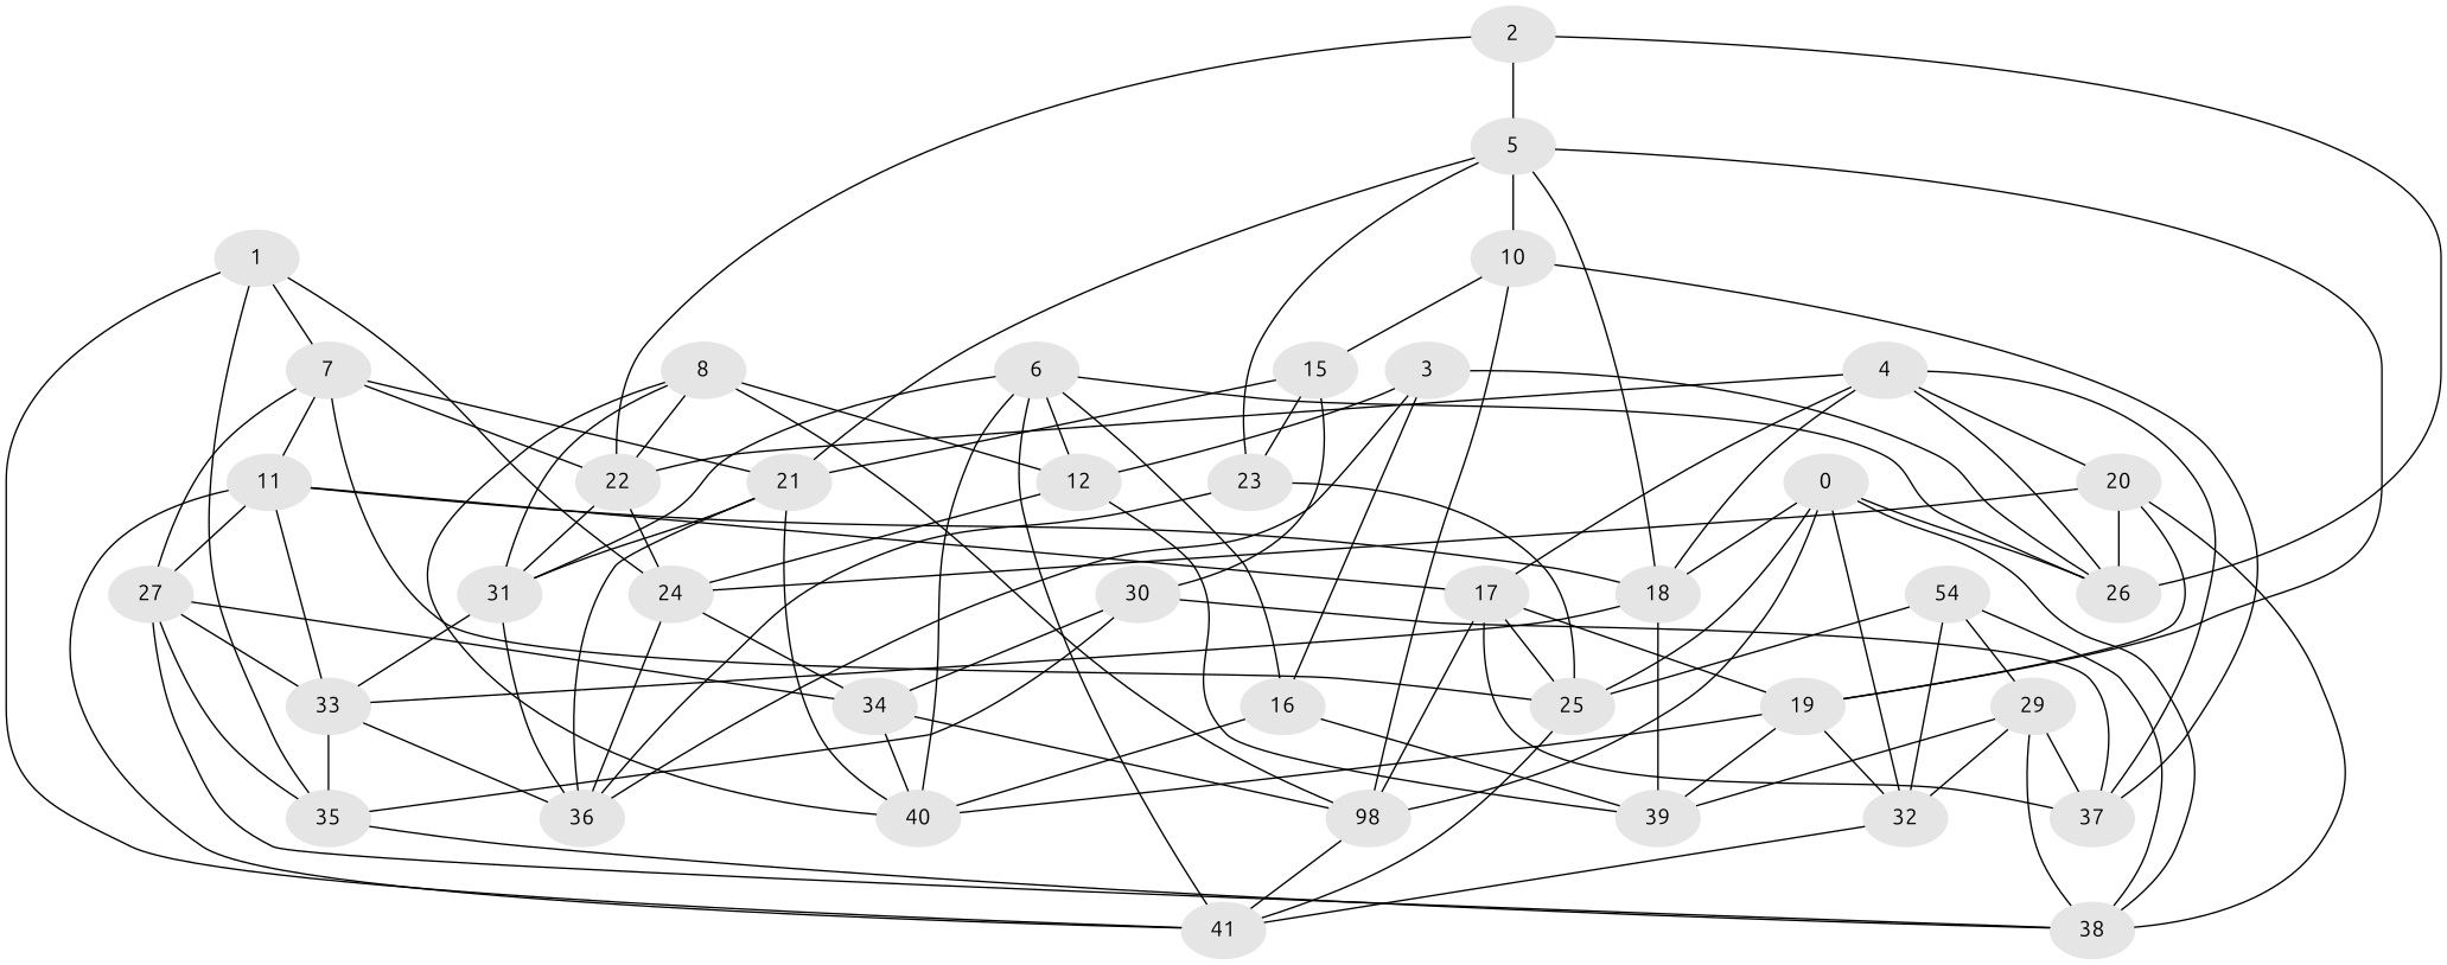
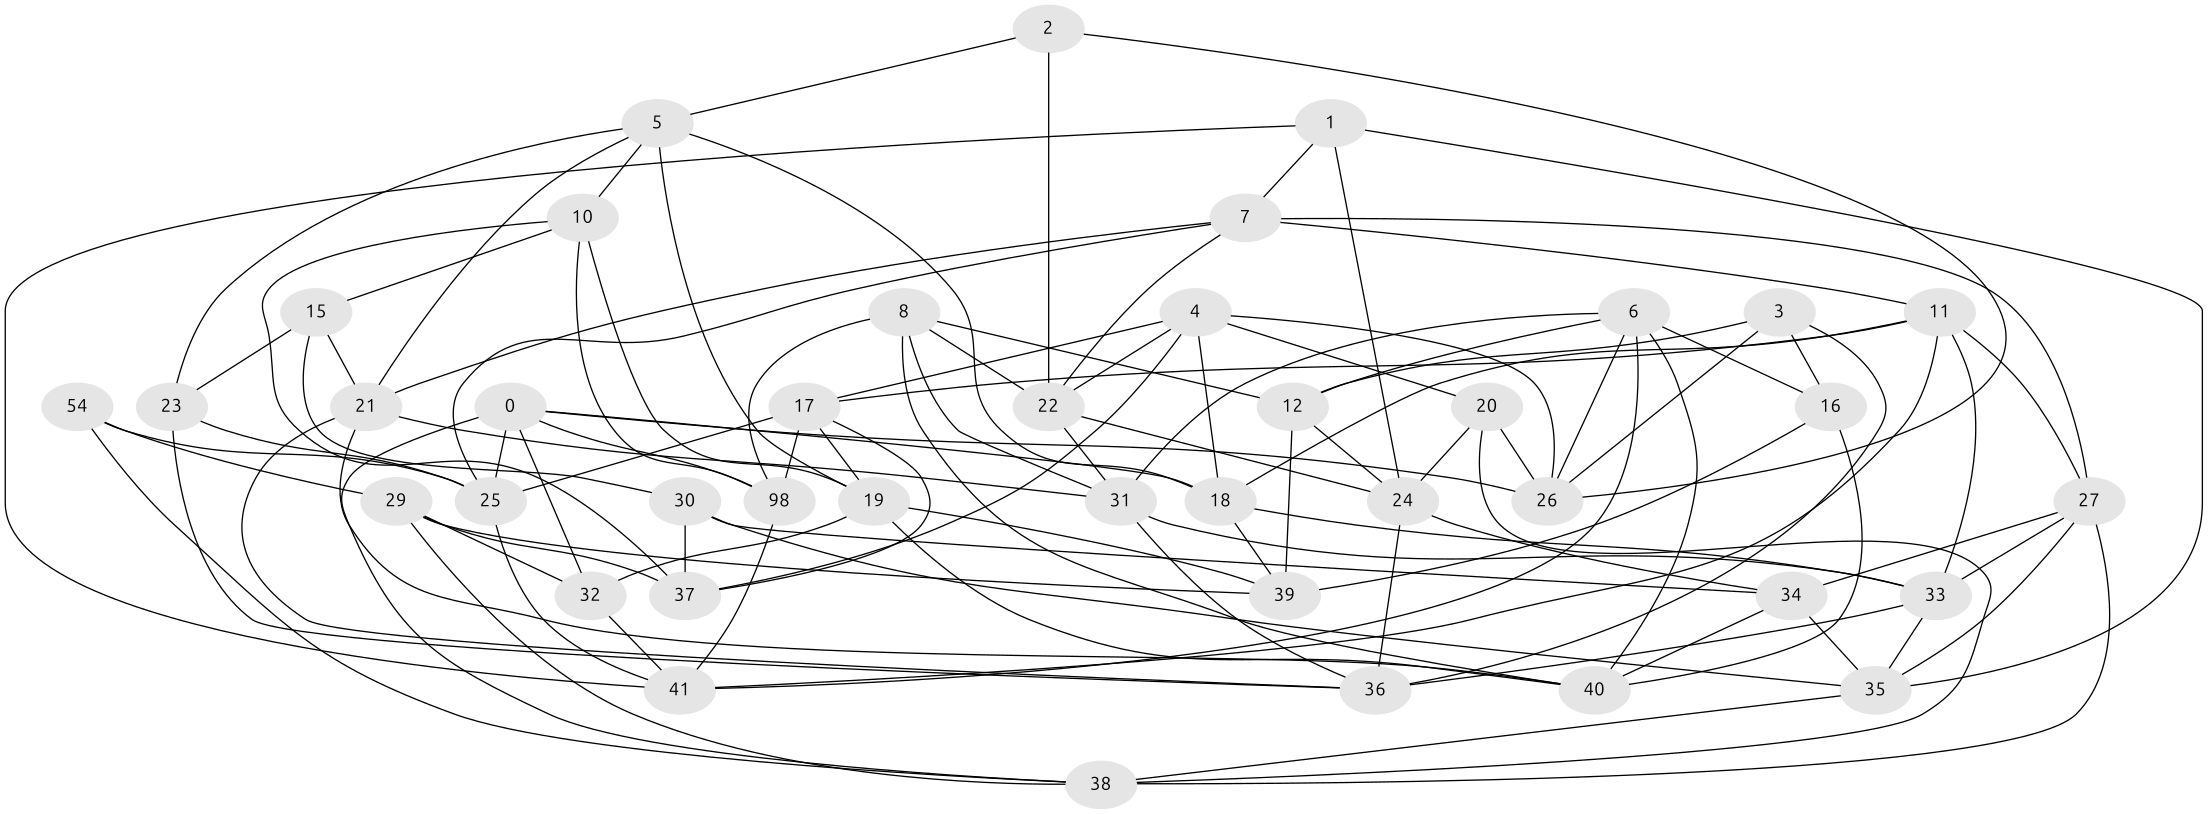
  graph {
    fontname=Ubuntu
    node [color=gray90 fontname=Ubuntu style=filled]
    edge [fontname=Ubuntu weight=1.0]
    1
    7
    24
    35
    41
    22
    21
    11
    25
    27
    36
    34
    38
    2
    5
    26
    3
    12
    16
    18
    10
    19
    23
    31
    39
    15
    30
    40
    4
    17
    20
    37
    n33 [label=98]
    33
    32
    6
    8
    n38 [label=0]
    n39 [label=54]
    29
    1 -- 7
    1 -- 24
    1 -- 35
    1 -- 41
    7 -- 22
    7 -- 21
    7 -- 11
    7 -- 25
    7 -- 27
    24 -- 36
    24 -- 34
    35 -- 38
    22 -- 24
    22 -- 31
    21 -- 36
    21 -- 31
    21 -- 40
    11 -- 41
    11 -- 27
    11 -- 18
    11 -- 17
    11 -- 33
    25 -- 41
    27 -- 35
    27 -- 34
    27 -- 38
    27 -- 33
-   34 -- n33
+   34 -- 35
    34 -- 40
    2 -- 22
    2 -- 5
    2 -- 26
    5 -- 21
    5 -- 18
    5 -- 10
    5 -- 19
    5 -- 23
    3 -- 36
    3 -- 26
    3 -- 12
    3 -- 16
    12 -- 24
    12 -- 39 [weight=2.0]
    16 -- 39
    16 -- 40
    18 -- 39
    18 -- 33
-   20 -- 19
+   10 -- 19
    10 -- 15
    10 -- 37
    10 -- n33 [weight=2.0]
    19 -- 39
    19 -- 40
    19 -- 32
    23 -- 25
    23 -- 36
    31 -- 36
    31 -- 33
    15 -- 21
    15 -- 23 [weight=2.0]
    15 -- 30
    30 -- 35
    30 -- 34 [weight=2.0]
    30 -- 37 [weight=2.0]
    4 -- 22
    4 -- 26
    4 -- 18
    4 -- 17
    4 -- 20
    4 -- 37
    17 -- 25
    17 -- 19
    17 -- 37
    17 -- n33
    20 -- 24
    20 -- 38
    20 -- 26
    n33 -- 41
    33 -- 35
    33 -- 36
    32 -- 41
    6 -- 41
    6 -- 26
    6 -- 12
    6 -- 16
    6 -- 31
    6 -- 40
    8 -- 22
    8 -- 12
    8 -- 31
    8 -- 40
    8 -- n33
    n38 -- 25
    n38 -- 38
    n38 -- 26
    n38 -- 18
    n38 -- n33
    n38 -- 32
    n39 -- 25
    n39 -- 38
-   n39 -- 32
    n39 -- 29
    29 -- 38
    29 -- 39
    29 -- 37
    29 -- 32 [weight=2.0]
  }
